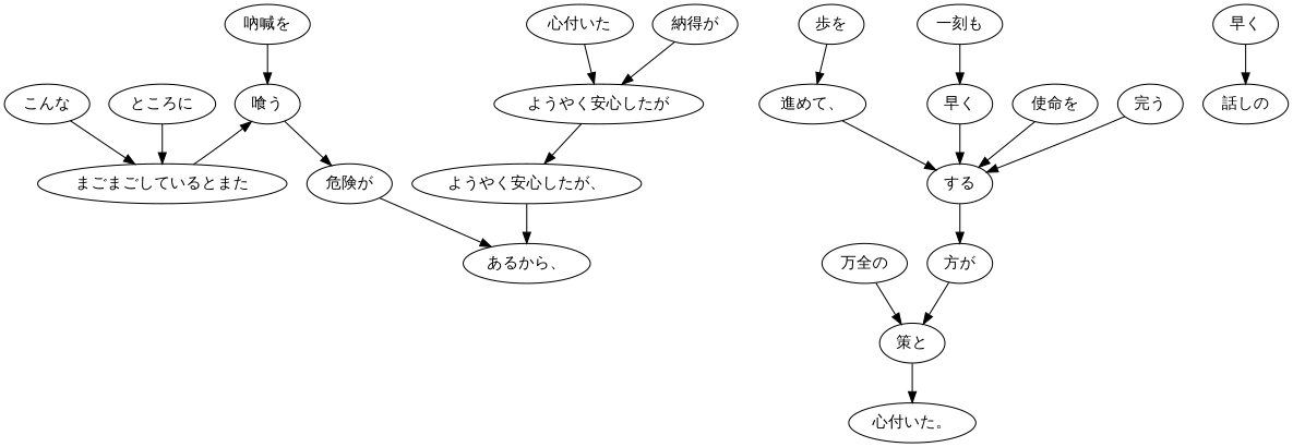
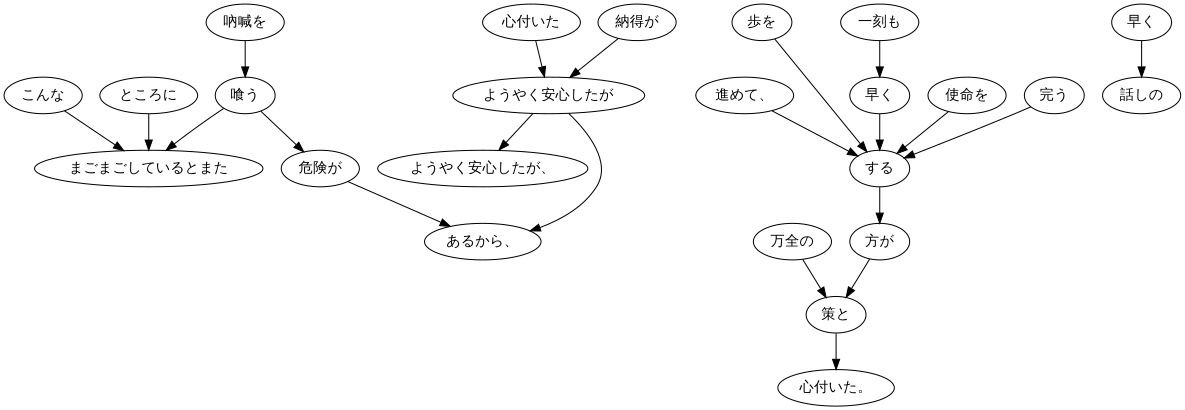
  digraph {
    n1 [label="ようやく安心したが"]
    n2 [label="ようやく安心したが、"]
    n3 [label="心付いた"]
    n4 [label="納得が"]
    n5 [label="あるから、"]
    n6 [label="こんな"]
    n7 [label="まごまごしているとまた"]
    n8 [label="ところに"]
    n9 [label="喰う"]
    n10 [label="危険が"]
    n11 [label="吶喊を"]
    n12 [label="進めて、"]
    n13 [label="する"]
    n14 [label="早く"]
    n15 [label="話しの"]
    n16 [label="歩を"]
    n17 [label="方が"]
    n18 [label="一刻も"]
    n19 [label="早く"]
    n20 [label="使命を"]
    n21 [label="完う"]
    n22 [label="策と"]
    n23 [label="心付いた。"]
    n24 [label="万全の"]
    n1 -> n2
-   n2 -> n5
+   n1 -> n5
    n3 -> n1
    n4 -> n1
    n6 -> n7
-   n7 -> n9
+   n9 -> n7
    n8 -> n7
    n9 -> n10
    n10 -> n5
    n11 -> n9
    n12 -> n13
    n13 -> n17
    n14 -> n15
-   n16 -> n12
+   n16 -> n13
    n17 -> n22
    n18 -> n19
    n19 -> n13
    n20 -> n13
    n21 -> n13
    n22 -> n23
    n24 -> n22
  }
